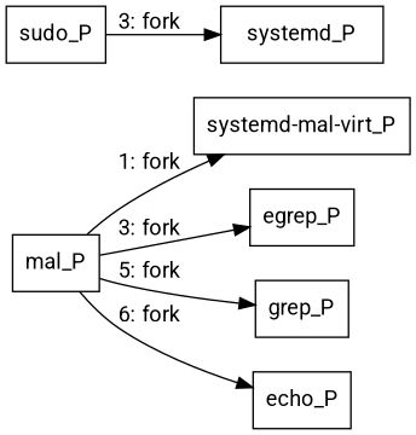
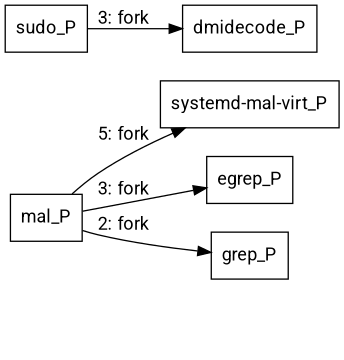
  digraph {
    engine=neato
    fixedsize=false
    fontname=Roboto
    fontsize=10
    nodesep=0.3
    rankdir=LR
    ranksep=0
    splines=true
    node [fontname=Roboto node_type=Process shape=box]
    edge [fontname=Roboto]
    n1 [label="systemd-mal-virt_P"]
    mal_P
    egrep_P
    grep_P
-   echo_P
    sudo_P
-   dmidecode_P [label=systemd_P]
-   mal_P -> n1 [label="1: fork"]
+   dmidecode_P
+   mal_P -> n1 [label="5: fork"]
    mal_P -> egrep_P [label="3: fork"]
-   mal_P -> grep_P [label="5: fork"]
-   mal_P -> echo_P [label="6: fork"]
+   mal_P -> grep_P [label="2: fork"]
    sudo_P -> dmidecode_P [label="3: fork"]
  }
